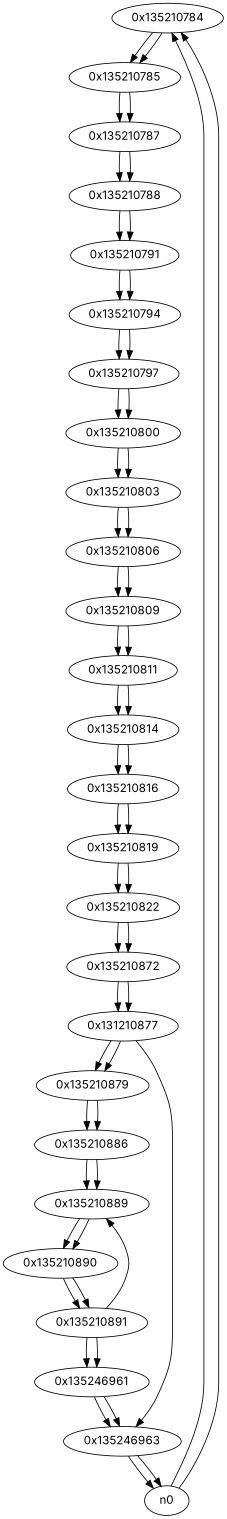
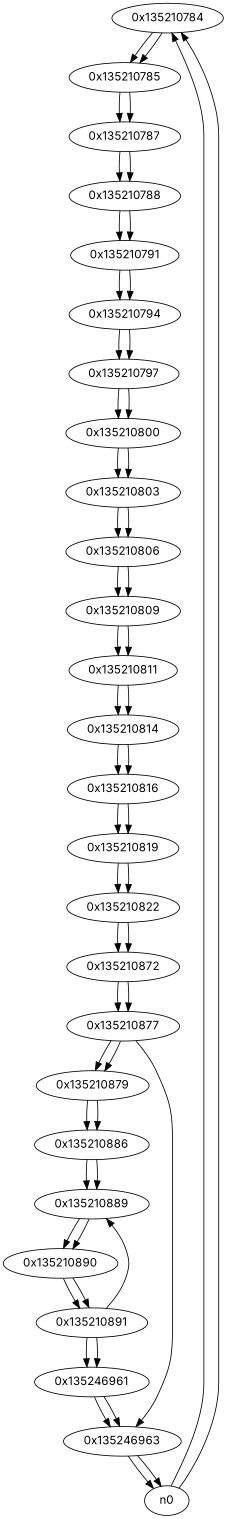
  digraph {
    fontname=Inter
    node [fontname=Inter]
    edge [fontname=Inter]
    n1 [label="0x135210784"]
    n2 [label="0x135210785"]
    n3 [label="0x135210787"]
    n4 [label="0x135210788"]
    n5 [label="0x135210791"]
    n6 [label="0x135210794"]
    n7 [label="0x135210797"]
    n8 [label="0x135210800"]
    n9 [label="0x135210803"]
    n10 [label="0x135210806"]
    n11 [label="0x135210809"]
    n12 [label="0x135210811"]
    n13 [label="0x135210814"]
    n14 [label="0x135210816"]
    n15 [label="0x135210819"]
    n16 [label="0x135210822"]
    n17 [label="0x135210872"]
-   n18 [label="0x131210877"]
+   n18 [label="0x135210877"]
    n19 [label="0x135210879"]
    n25 [label="0x135246963"]
    n20 [label="0x135210886"]
    n0
    n21 [label="0x135210889"]
    n22 [label="0x135210890"]
    n23 [label="0x135210891"]
    n24 [label="0x135246961"]
    n1 -> n2
    n1 -> n2
    n2 -> n3
    n2 -> n3
    n3 -> n4
    n3 -> n4
    n4 -> n5
    n4 -> n5
    n5 -> n6
    n5 -> n6
    n6 -> n7
    n6 -> n7
    n7 -> n8
    n7 -> n8
    n8 -> n9
    n8 -> n9
    n9 -> n10
    n9 -> n10
    n10 -> n11
    n10 -> n11
    n11 -> n12
    n11 -> n12
    n12 -> n13
    n12 -> n13
    n13 -> n14
    n13 -> n14
    n14 -> n15
    n14 -> n15
    n15 -> n16
    n15 -> n16
    n16 -> n17
    n16 -> n17
    n17 -> n18
    n17 -> n18
    n18 -> n19
    n18 -> n19
    n18 -> n25
    n19 -> n20
    n19 -> n20
    n25 -> n0
    n25 -> n0
    n20 -> n21
    n20 -> n21
    n0 -> n1
    n0 -> n1
    n21 -> n22
    n21 -> n22
    n22 -> n23
    n22 -> n23
    n23 -> n21
    n23 -> n24
    n23 -> n24
    n24 -> n25
    n24 -> n25
  }
